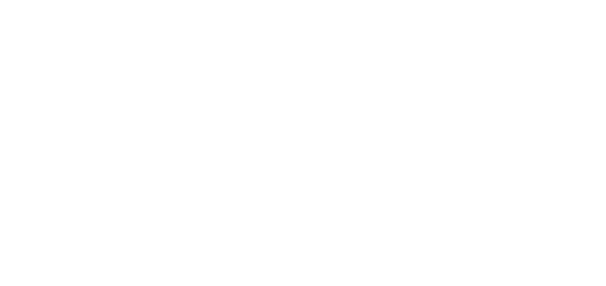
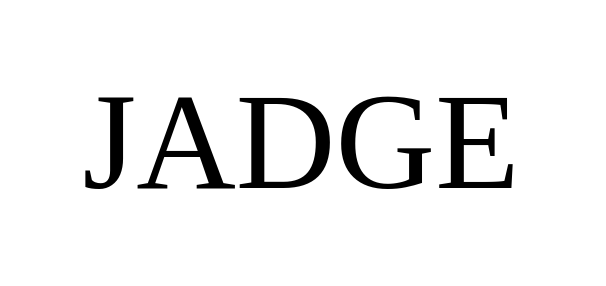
  <mxCell id="0" />
  <mxCell id="1" parent="0" />
+ <mxCell id="2" value="&lt;font style=&quot;font-size: 69px;&quot; face=&quot;Impact&quot;&gt;JADGE&lt;/font&gt;" style="text;html=1;align=center;verticalAlign=middle;whiteSpace=wrap;rounded=0;" vertex="1" parent="1"><mxGeometry x="20" y="20" width="261" height="101" as="geometry" /></mxCell>
